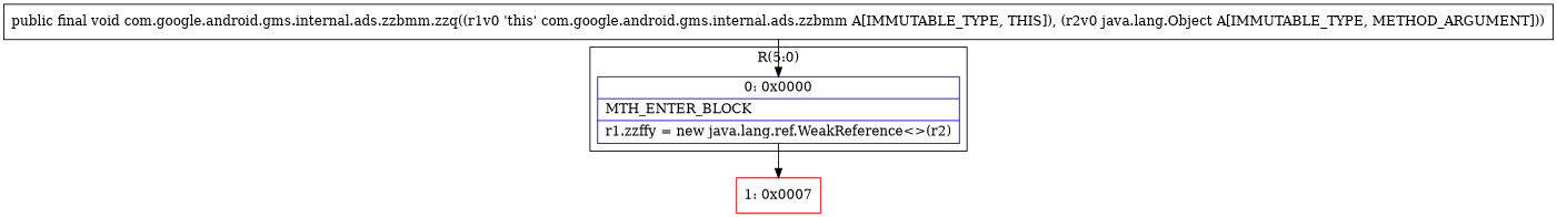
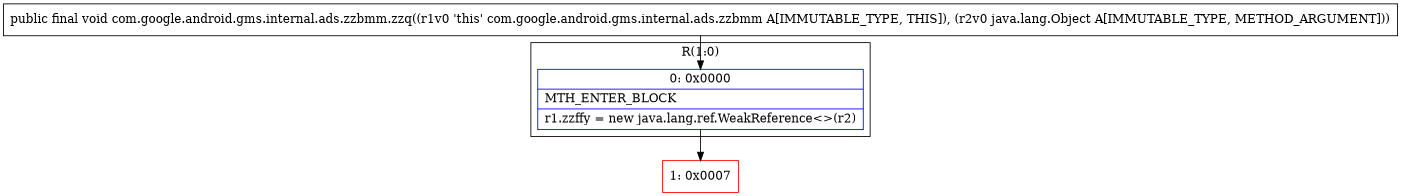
  digraph {
    node [shape=record]
    n1 [color=blue label="{0\:\ 0x0000|MTH_ENTER_BLOCK\l|r1.zzffy = new java.lang.ref.WeakReference\<\>(r2)\l}"]
    n2 [color=red label="{1\:\ 0x0007}"]
    n3 [label="{public final void com.google.android.gms.internal.ads.zzbmm.zzq((r1v0 'this' com.google.android.gms.internal.ads.zzbmm A[IMMUTABLE_TYPE, THIS]), (r2v0 java.lang.Object A[IMMUTABLE_TYPE, METHOD_ARGUMENT])) }"]
    subgraph cluster_1 {
-     label="R(5:0)"
+     label="R(1:0)"
      n1
    }
    n1 -> n2
    n3 -> n1
  }
